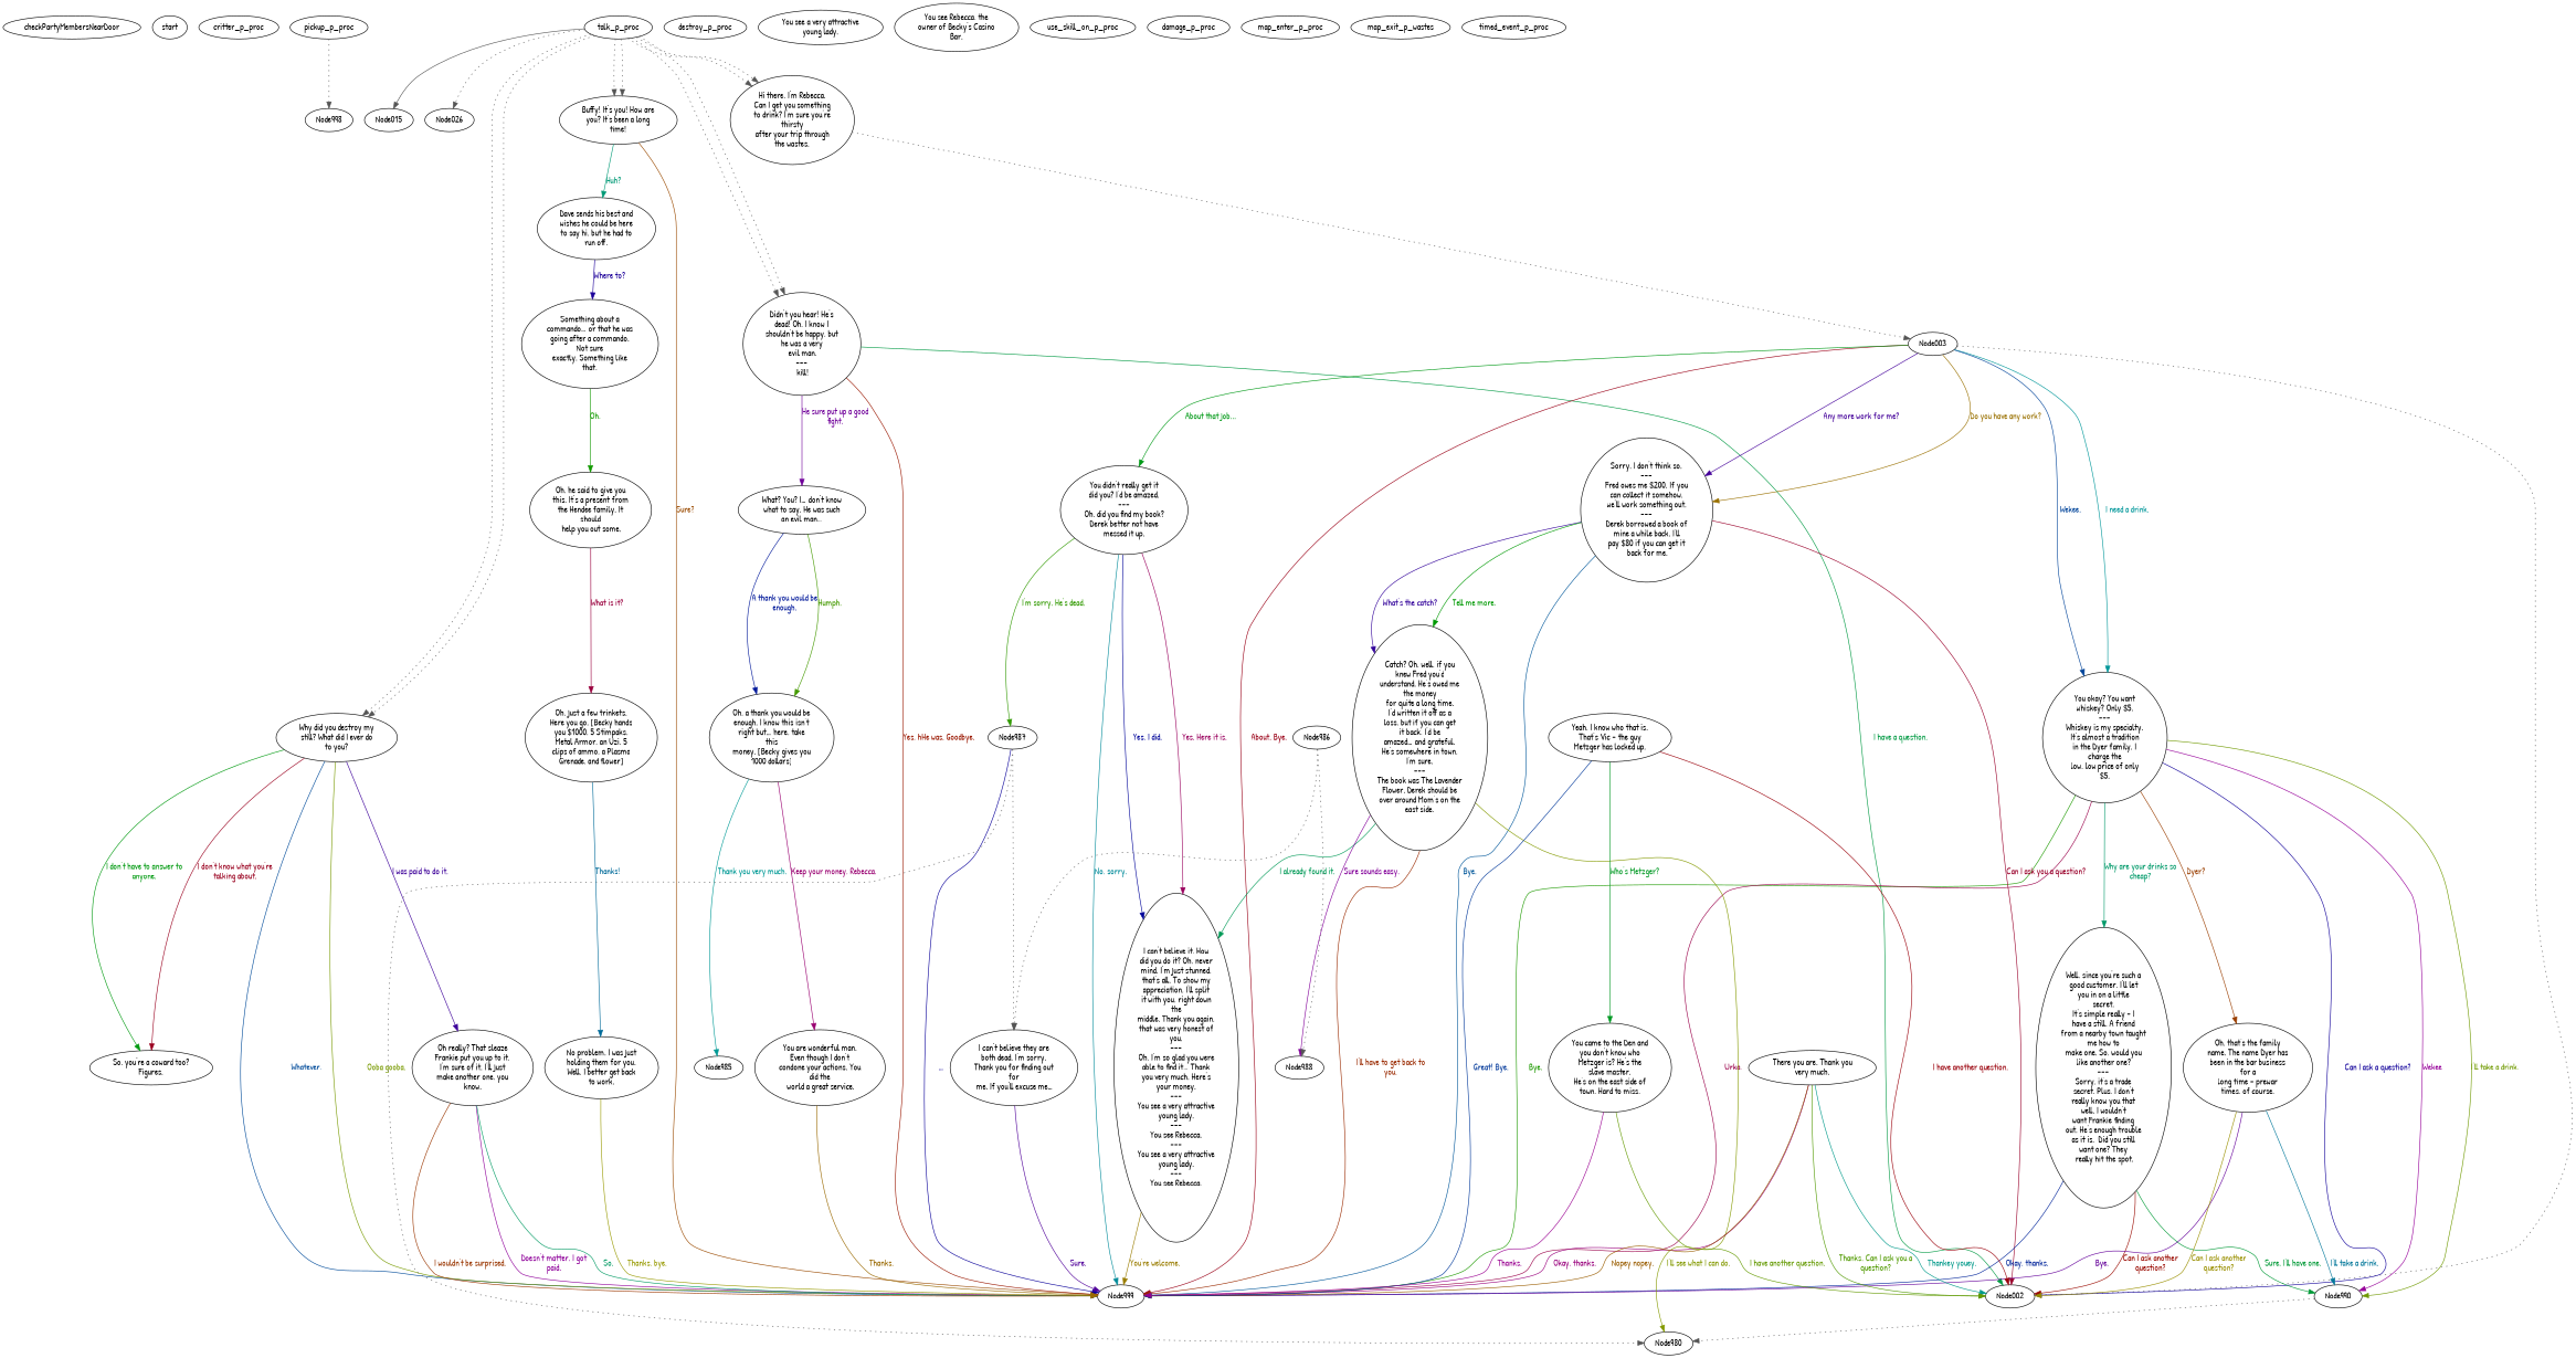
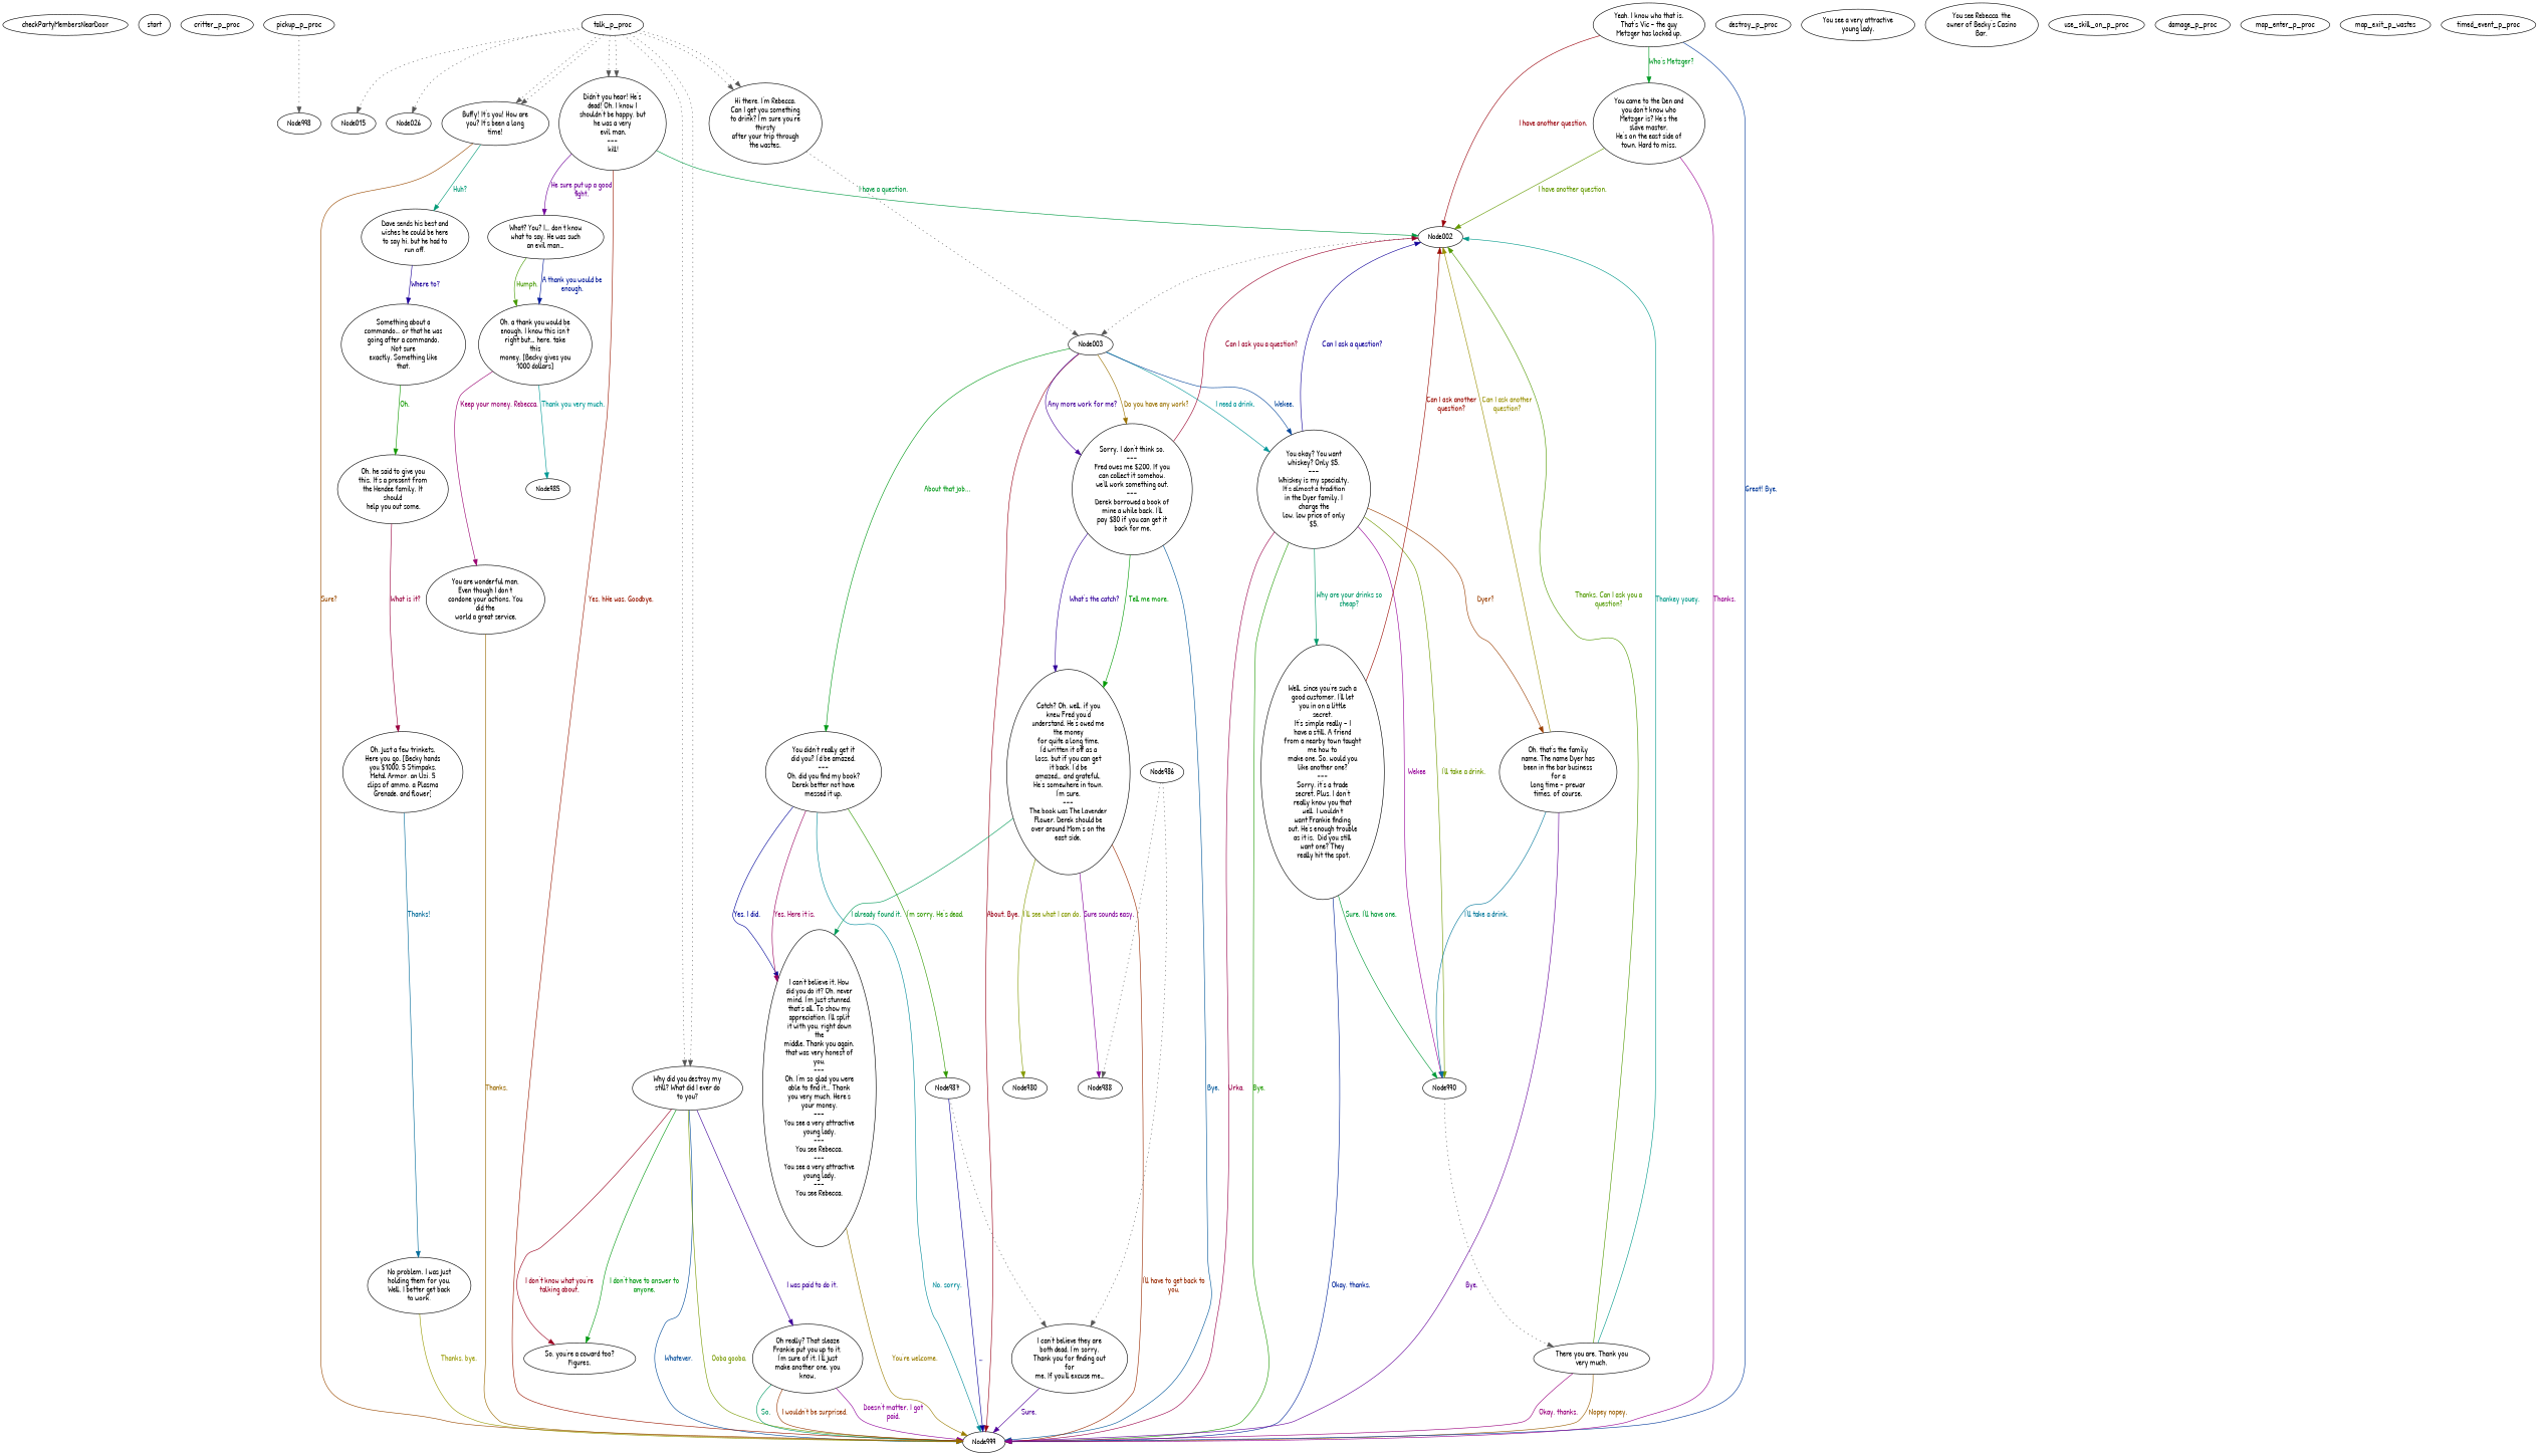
  digraph {
    fontname="Patrick Hand"
    node [color="#000000" fillcolor="#FFFFFF" fontname="Patrick Hand" style=filled]
    edge [color="#555555" fontname="Patrick Hand"]
    checkPartyMembersNearDoor
    start
    critter_p_proc
    pickup_p_proc
    Node998
    talk_p_proc
    Node015
    Node026
    n9 [label="Why did you destroy my\nstill? What did I ever do\nto you?"]
    n10 [label="Buffy! It's you! How are\nyou? It's been a long\ntime!"]
    n11 [label="Didn't you hear! He's\ndead! Oh, I know I\nshouldn't be happy, but\nhe was a very\n evil man.\n---\n kill!"]
    n12 [label="Hi there, I'm Rebecca.\nCan I get you something\nto drink? I'm sure you're\nthirsty\nafter your trip through\nthe wastes."]
    Node999
    n14 [label="Oh really? That sleaze\nFrankie put you up to it,\nI'm sure of it. I'll just\nmake another one, you\nknow."]
    n15 [label="So, you're a coward too?\nFigures."]
    n16 [label="Dave sends his best and\nwishes he could be here\nto say hi, but he had to\nrun off."]
    Node002
    n18 [label="What? You? I… don't know\nwhat to say. He was such\nan evil man…"]
    Node003
    n20 [label="Something about a\ncommando… or that he was\ngoing after a commando.\nNot sure\nexactly. Something like\nthat."]
    n21 [label="Oh, a thank you would be\nenough. I know this isn't\nright but… here, take\nthis\nmoney. [Becky gives you\n1000 dollars]"]
    n22 [label="You okay? You want\nwhiskey? Only $5.\n---\nWhiskey is my specialty.\nIt's almost a tradition\nin the Dyer family. I\ncharge the\nlow, low price of only\n$5."]
    n23 [label="Sorry. I don't think so.\n---\nFred owes me $200. If you\ncan collect it somehow,\nwe'll work something out.\n---\nDerek borrowed a book of\nmine a while back. I'll\npay $80 if you can get it\n back for me."]
    n24 [label="You didn't really get it\ndid you? I'd be amazed.\n---\nOh, did you find my book?\nDerek better not have\nmessed it up."]
    destroy_p_proc
    n26 [label="You see a very attractive\nyoung lady."]
    n27 [label="You see Rebecca, the\nowner of Becky's Casino\nBar."]
    use_skill_on_p_proc
    damage_p_proc
    map_enter_p_proc
    n31 [label=map_exit_p_wastes]
    timed_event_p_proc
    Node990
    n34 [label="Well, since you're such a\ngood customer, I'll let\nyou in on a little\nsecret.\nIt's simple really - I\nhave a still. A friend\nfrom a nearby town taught\nme how to\nmake one. So, would you\nlike another one?\n---\nSorry, it's a trade\nsecret. Plus, I don't\nreally know you that\nwell. I wouldn't\nwant Frankie finding\nout. He's enough trouble\nas it is.  Did you still\nwant one? They\n really hit the spot."]
    n35 [label="Oh, that's the family\nname. The name Dyer has\nbeen in the bar business\nfor a\nlong time - prewar\ntimes, of course."]
    n36 [label="Catch? Oh, well, if you\nknew Fred you'd\nunderstand. He's owed me\nthe money\nfor quite a long time.\nI'd written it off as a\nloss, but if you can get\nit back, I'd be\namazed… and grateful.\nHe's somewhere in town,\nI'm sure.\n---\nThe book was The Lavender\nFlower. Derek should be\nover around Mom's on the\neast side."]
    n37 [label="I can't believe it. How\ndid you do it? Oh, never\nmind. I'm just stunned,\nthat's all. To show my\nappreciation, I'll split\nit with you, right down\nthe\nmiddle. Thank you again,\nthat was very honest of\nyou.\n---\nOh, I'm so glad you were\nable to find it… Thank\nyou very much. Here's\nyour money.\n---\nYou see a very attractive\nyoung lady.\n---\nYou see Rebecca.\n---\nYou see a very attractive\nyoung lady.\n---\nYou see Rebecca."]
    Node987
    n39 [label="There you are. Thank you\nvery much."]
    n40 [label=Node980]
    Node988
    n42 [label="I can't believe they are\nboth dead. I'm sorry.\nThank you for finding out\nfor\n me. If you'll excuse me…"]
    n43 [label="Yeah, I know who that is.\nThat's Vic - the guy\nMetzger has locked up."]
    n44 [label="You came to the Den and\nyou don't know who\nMetzger is? He's the\nslave master.\nHe's on the east side of\ntown. Hard to miss."]
    n45 [label="Oh, he said to give you\nthis. It's a present from\nthe Hendee family. It\nshould\n help you out some."]
    n46 [label="Oh, just a few trinkets.\nHere you go. [Becky hands\nyou $1000, 5 Stimpaks,\nMetal Armor, an Uzi, 5\nclips of ammo, a Plasma\nGrenade, and flower]"]
    n47 [label="No problem. I was just\nholding them for you.\nWell, I better get back\nto work."]
    n48 [label="You are wonderful man.\nEven though I don't\ncondone your actions. You\ndid the\n world a great service."]
    Node985
    Node986
    pickup_p_proc -> Node998 [style=dotted]
-   talk_p_proc -> Node015 [style=solid]
+   talk_p_proc -> Node015 [style=dotted]
    talk_p_proc -> Node026 [style=dotted]
    talk_p_proc -> n9 [style=dotted]
    talk_p_proc -> n9 [style=dotted]
    talk_p_proc -> n10 [style=dotted]
    talk_p_proc -> n10 [style=dotted]
    talk_p_proc -> n11 [style=dotted]
    talk_p_proc -> n11 [style=dotted]
    talk_p_proc -> n12 [style=dotted]
    talk_p_proc -> n12 [style=dotted]
    n9 -> Node999 [color="#004A99" fontcolor="#004A99" label="Whatever."]
    n9 -> Node999 [color="#779900" fontcolor="#779900" label="Ooba gooba."]
    n9 -> n14 [color="#3C0099" fontcolor="#3C0099" label="I was paid to do it."]
    n9 -> n15 [color="#00990F" fontcolor="#00990F" label="I don't have to answer to\nanyone."]
    n9 -> n15 [color="#99001E" fontcolor="#99001E" label="I don't know what you're\ntalking about."]
    n10 -> Node999 [color="#994900" fontcolor="#994900" label="Sure?"]
    n10 -> n16 [color="#009975" fontcolor="#009975" label="Huh?"]
    n11 -> Node999 [color="#991600" fontcolor="#991600" label="Yes, hHe was. Goodbye."]
    n11 -> Node002 [color="#009942" fontcolor="#009942" label="I have a question."]
    n11 -> n18 [color="#6F0099" fontcolor="#6F0099" label="He sure put up a good\nfight."]
    n12 -> Node003 [style=dotted]
    n14 -> Node999 [color="#8E0099" fontcolor="#8E0099" label="Doesn't matter. I got\npaid."]
    n14 -> Node999 [color="#009962" fontcolor="#009962" label="So."]
    n14 -> Node999 [color="#993500" fontcolor="#993500" label="I wouldn't be surprised."]
    n16 -> n20 [color="#1C0099" fontcolor="#1C0099" label="Where to?"]
-   Node003 -> Node002 [style=dotted]
+   Node002 -> Node003 [style=dotted]
    n18 -> n21 [color="#001799" fontcolor="#001799" label="A thank you would be\nenough."]
    n18 -> n21 [color="#449900" fontcolor="#449900" label="Humph."]
    Node003 -> Node999 [color="#990016" fontcolor="#990016" label="About. Bye."]
    Node003 -> n22 [color="#009699" fontcolor="#009699" label="I need a drink."]
    Node003 -> n22 [color="#004399" fontcolor="#004399" label="Wekee."]
    Node003 -> n23 [color="#997000" fontcolor="#997000" label="Do you have any work?"]
    Node003 -> n23 [color="#430099" fontcolor="#430099" label="Any more work for me?"]
    Node003 -> n24 [color="#009916" fontcolor="#009916" label="About that job..."]
    n20 -> n45 [color="#119900" fontcolor="#119900" label="Oh."]
    n21 -> n48 [color="#990070" fontcolor="#990070" label="Keep your money, Rebecca."]
    n21 -> Node985 [color="#009995" fontcolor="#009995" label="Thank you very much."]
    n22 -> Node999 [color="#1D9900" fontcolor="#1D9900" label="Bye."]
    n22 -> Node999 [color="#990049" fontcolor="#990049" label="Urka."]
    n22 -> Node002 [color="#100099" fontcolor="#100099" label="Can I ask a question?"]
    n22 -> Node990 [color="#6F9900" fontcolor="#6F9900" label="I'll take a drink."]
    n22 -> Node990 [color="#960099" fontcolor="#960099" label=Wekee]
    n22 -> n34 [color="#009969" fontcolor="#009969" label="Why are your drinks so\ncheap?"]
    n22 -> n35 [color="#993D00" fontcolor="#993D00" label="Dyer?"]
    n23 -> Node999 [color="#005699" fontcolor="#005699" label="Bye."]
    n23 -> Node002 [color="#99002A" fontcolor="#99002A" label="Can I ask you a question?"]
    n23 -> n36 [color="#300099" fontcolor="#300099" label="What's the catch?"]
    n23 -> n36 [color="#009903" fontcolor="#009903" label="Tell me more."]
    n24 -> Node999 [color="#008A99" fontcolor="#008A99" label="No, sorry."]
    n24 -> n37 [color="#000499" fontcolor="#000499" label="Yes, I did."]
    n24 -> n37 [color="#99005D" fontcolor="#99005D" label="Yes. Here it is."]
    n24 -> Node987 [color="#309900" fontcolor="#309900" label="I'm sorry. He's dead."]
-   Node990 -> n40 [style=dotted]
+   Node990 -> n39 [style=dotted]
    n34 -> Node999 [color="#002399" fontcolor="#002399" label="Okay, thanks."]
    n34 -> Node002 [color="#990900" fontcolor="#990900" label="Can I ask another\nquestion?"]
    n34 -> Node990 [color="#009936" fontcolor="#009936" label="Sure. I'll have one."]
    n35 -> Node999 [color="#630099" fontcolor="#630099" label="Bye."]
    n35 -> Node002 [color="#998F00" fontcolor="#998F00" label="Can I ask another\nquestion?"]
    n35 -> Node990 [color="#007699" fontcolor="#007699" label="I'll take a drink."]
    n36 -> Node999 [color="#992900" fontcolor="#992900" label="I'll have to get back to\nyou."]
    n36 -> n37 [color="#009956" fontcolor="#009956" label="I already found it."]
    n36 -> n40 [color="#839900" fontcolor="#839900" label="I'll see what I can do."]
    n36 -> Node988 [color="#820099" fontcolor="#820099" label="Sure sounds easy."]
    n37 -> Node999 [color="#997C00" fontcolor="#997C00" label="You're welcome."]
    Node987 -> Node999 [color="#090099" fontcolor="#090099" label="…"]
-   Node987 -> n40 [style=dotted]
    Node987 -> n42 [style=dotted]
    n39 -> Node999 [color="#99007C" fontcolor="#99007C" label="Okay, thanks."]
    n39 -> Node999 [color="#995C00" fontcolor="#995C00" label="Nopey nopey."]
    n39 -> Node002 [color="#509900" fontcolor="#509900" label="Thanks. Can I ask you a\nquestion?"]
    n39 -> Node002 [color="#009989" fontcolor="#009989" label="Thankey youey."]
    n42 -> Node999 [color="#4F0099" fontcolor="#4F0099" label="Sure."]
    n43 -> Node999 [color="#003799" fontcolor="#003799" label="Great! Bye."]
    n43 -> Node002 [color="#99000A" fontcolor="#99000A" label="I have another question."]
    n43 -> n44 [color="#009923" fontcolor="#009923" label="Who's Metzger?"]
    n44 -> Node999 [color="#990090" fontcolor="#990090" label="Thanks."]
    n44 -> Node002 [color="#639900" fontcolor="#639900" label="I have another question."]
    n45 -> n46 [color="#99003D" fontcolor="#99003D" label="What is it?"]
    n46 -> n47 [color="#006A99" fontcolor="#006A99" label="Thanks!"]
    n47 -> Node999 [color="#979900" fontcolor="#979900" label="Thanks, bye."]
    n48 -> Node999 [color="#996800" fontcolor="#996800" label="Thanks."]
    Node986 -> Node988 [style=dotted]
    Node986 -> n42 [style=dotted]
  }
